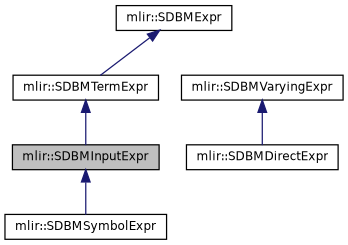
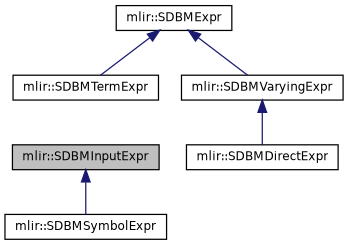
  digraph {
    node [color=black fontname=Helvetica fontsize=10 shape=record]
    edge [color=midnightblue dir=back fontname=Helvetica fontsize=10 labelfontname=Helvetica labelfontsize=10 style=solid]
    n1 [fillcolor=grey75 fontcolor=black height=0.2 label="mlir::SDBMInputExpr" style=filled width=0.4]
    n2 [height=0.2 label="mlir::SDBMSymbolExpr" width=0.4]
    n3 [height=0.2 label="mlir::SDBMTermExpr" width=0.4]
    n4 [height=0.2 label="mlir::SDBMDirectExpr" width=0.4]
    n5 [height=0.2 label="mlir::SDBMVaryingExpr" width=0.4]
    n6 [height=0.2 label="mlir::SDBMExpr" width=0.4]
    n1 -> n2
-   n3 -> n1
    n5 -> n4
    n6 -> n3
+   n6 -> n5
  }
